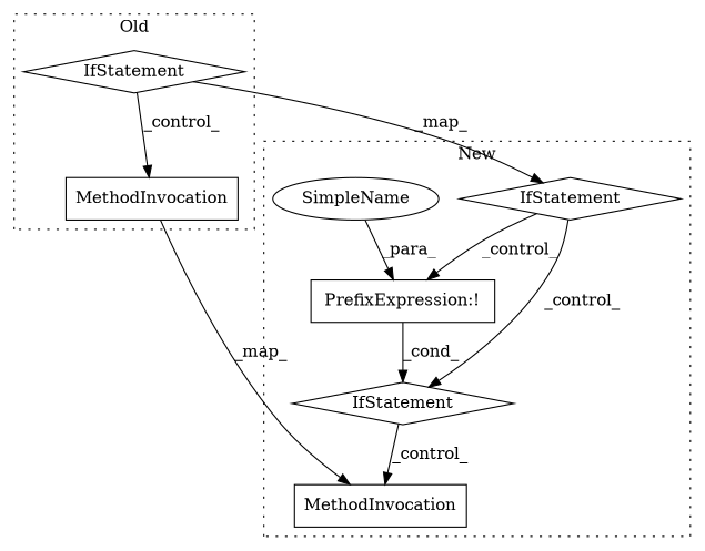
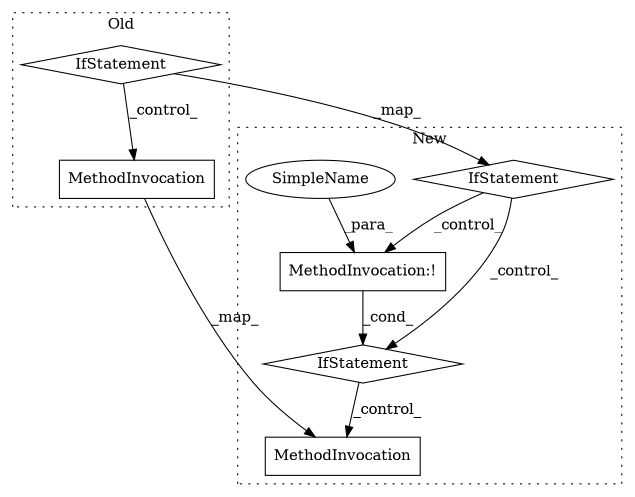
  digraph {
    node [a=25 l="4,14" shape=diamond]
    n1 [label=IfStatement s="4065,4086"]
    n2 [a=32 l="13,1" label=MethodInvocation s="4132,4212" shape=box]
    n3 [label=IfStatement s="4475,4496"]
    n4 [l="4,18" label=IfStatement s="4528,4551"]
    n5 [a=32 l="13,1" label=MethodInvocation s="4605,4685" shape=box]
    n6 [a=42 l=18 label=SimpleName s=4533 shape=ellipse]
-   n7 [a=38 l=1 label="PrefixExpression:!" s=4532 shape=box]
+   n7 [a=38 l=1 label="MethodInvocation:!" s=4532 shape=box]
    subgraph cluster_1 {
      label=Old
      style=dotted
      n1
      n2
    }
    subgraph cluster_2 {
      label=New
      style=dotted
      n3
      n4
      n5
      n6
      n7
    }
    n1 -> n2 [label=_control_]
    n1 -> n3 [label=_map_]
    n2 -> n5 [label=_map_]
    n3 -> n4 [label=_control_]
    n3 -> n7 [label=_control_]
    n4 -> n5 [label=_control_]
    n6 -> n7 [label=_para_]
    n7 -> n4 [label=_cond_]
  }
